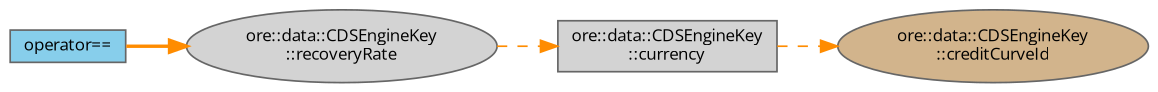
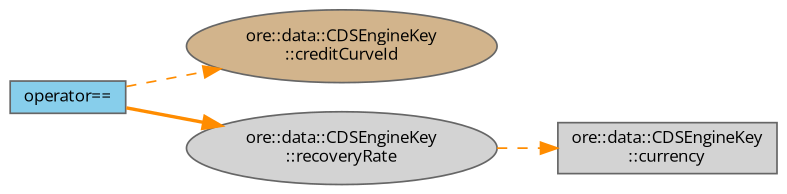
  digraph {
    fontname="Open Sans"
    rankdir=LR
    node [color=grey40 fillcolor=lightgrey fontname="Open Sans" fontsize=10 shape=box style=filled]
    edge [color=darkorange fontname="Open Sans" fontsize=10 labelfontname=Helvetica labelfontsize=10 style=dashed]
    n1 [color=gray40 fillcolor=skyblue fontcolor=black height=0.2 label="operator==" width=0.4]
    n2 [fillcolor=tan height=0.2 label="ore::data::CDSEngineKey\l::creditCurveId" shape=ellipse width=0.4]
    n3 [height=0.2 label="ore::data::CDSEngineKey\l::recoveryRate" shape=ellipse width=0.4]
    n4 [height=0.2 label="ore::data::CDSEngineKey\l::currency" width=0.4]
-   n4 -> n2
+   n1 -> n2
    n1 -> n3 [style=bold]
    n3 -> n4
  }
